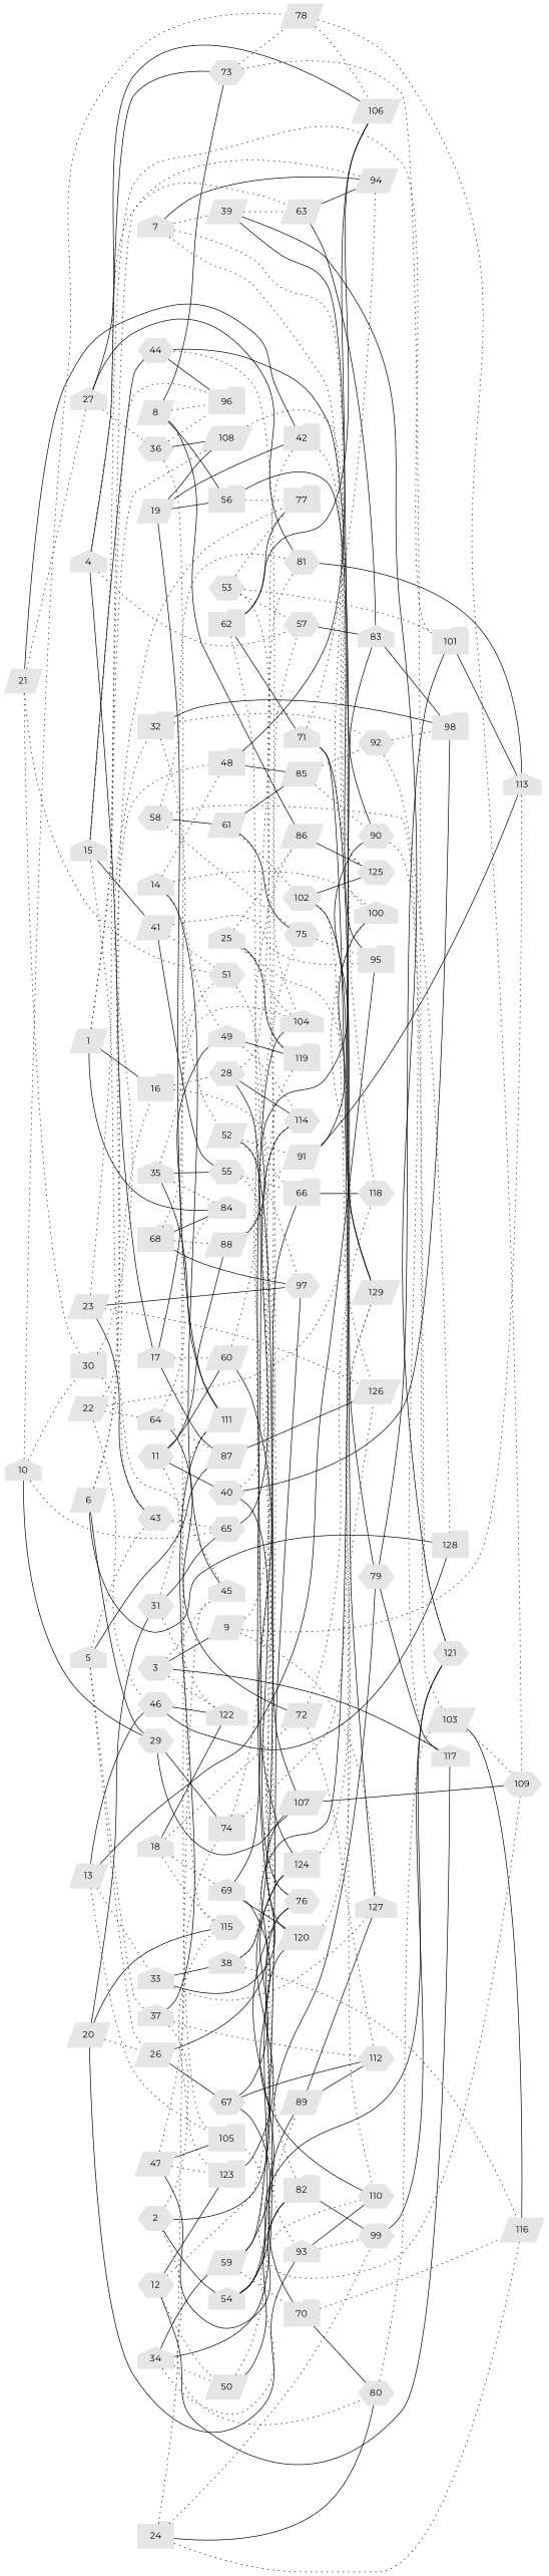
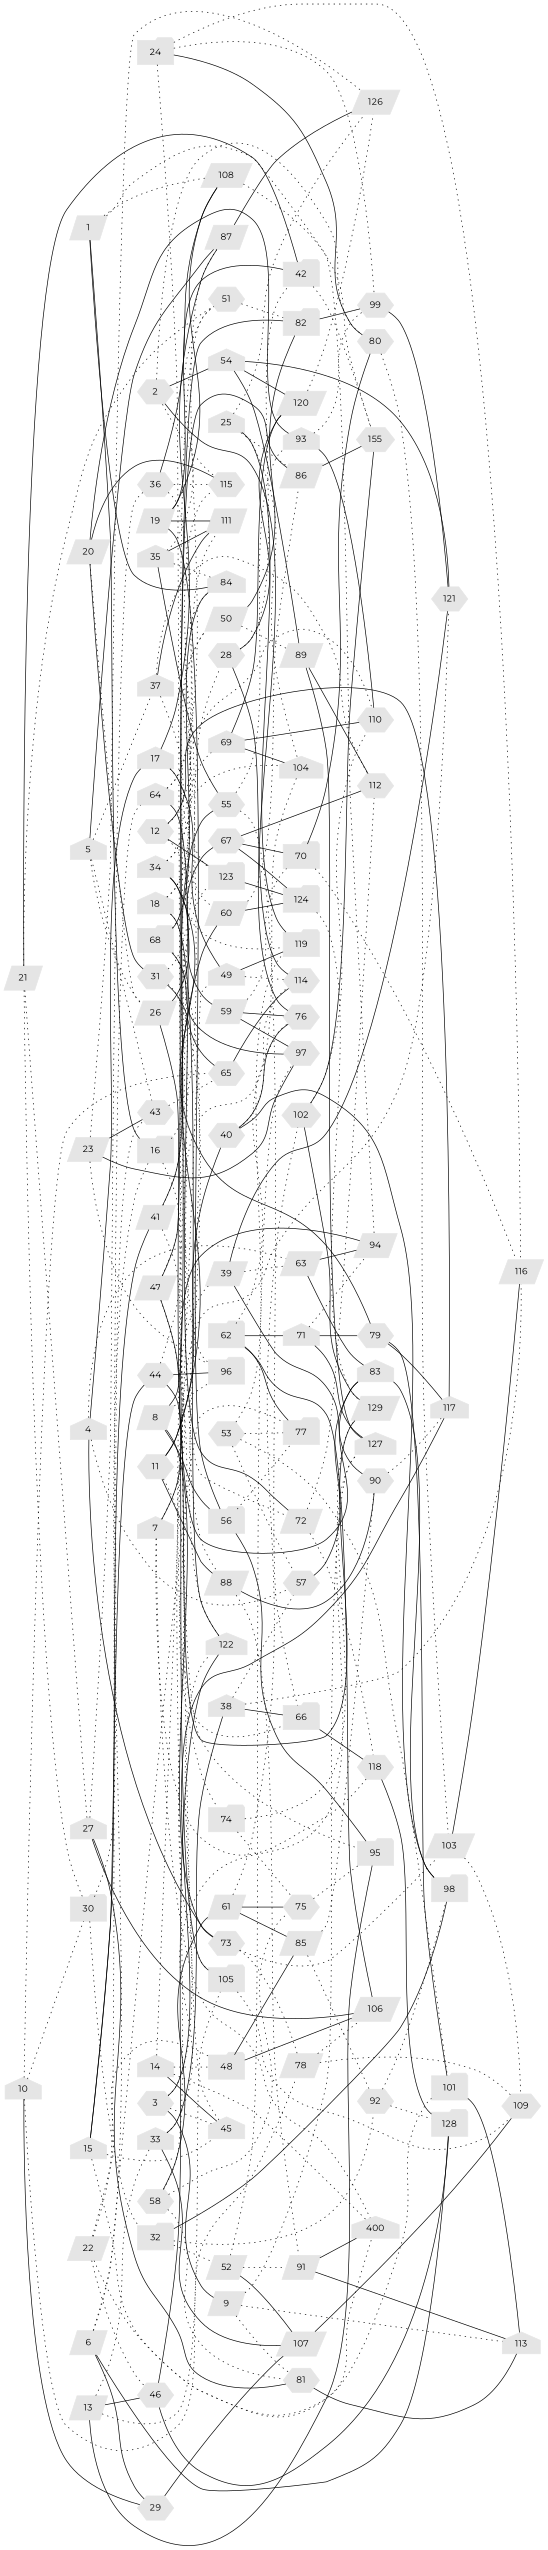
  graph {
    fontname=Montserrat
    rankdir=LR
    node [color=gray90 fontname=Montserrat shape=parallelogram style=filled]
    edge [fontname=Montserrat style=dotted]
    16 [shape=folder]
    1
    84 [shape=house]
    94
    108
    28 [shape=hexagon]
    66 [shape=folder]
-   125 [shape=hexagon]
+   125 [shape=hexagon label=155]
    2 [shape=hexagon]
    54 [shape=house]
    76 [shape=hexagon]
    80 [shape=hexagon]
    115 [shape=hexagon]
    120
    121 [shape=hexagon]
    89
    103
    3 [shape=hexagon]
    9
    45 [shape=house]
    117 [shape=house]
    122 [shape=house]
    81 [shape=hexagon]
    113 [shape=house]
    127 [shape=house]
    4 [shape=house]
    17 [shape=house]
    57 [shape=hexagon]
    63
    73 [shape=hexagon]
    87
    60
    49 [shape=house]
    83 [shape=house]
    78
    5 [shape=house]
    26
    37 [shape=house]
    43 [shape=hexagon]
    67 [shape=hexagon]
    123 [shape=folder]
    111
    112 [shape=hexagon]
    65 [shape=hexagon]
    126
    6
    29 [shape=hexagon]
    77 [shape=folder]
    128 [shape=folder]
    74 [shape=folder]
    107
    7 [shape=house]
    39
-   100 [shape=house]
+   100 [shape=house label=400]
    118 [shape=hexagon]
    90 [shape=hexagon]
    8
    56 [shape=folder]
    86
    96 [shape=folder]
    95 [shape=folder]
    10 [shape=house]
    30 [shape=folder]
    32 [shape=folder]
    114 [shape=hexagon]
    106
    109 [shape=hexagon]
    11 [shape=hexagon]
    40 [shape=hexagon]
    88
    105 [shape=folder]
    98 [shape=folder]
    124 [shape=folder]
    91
    12 [shape=hexagon]
    50
    119 [shape=folder]
    82 [shape=folder]
    13
    33 [shape=house]
    46 [shape=hexagon]
    38 [shape=house]
    14 [shape=house]
    48 [shape=folder]
    85
    15 [shape=house]
    41
    44 [shape=hexagon]
    101 [shape=folder]
    51 [shape=hexagon]
    55 [shape=hexagon]
    104 [shape=house]
    129
    42 [shape=folder]
    18 [shape=house]
    69 [shape=house]
    72
    110 [shape=hexagon]
    19
    20
    31 [shape=hexagon]
    93 [shape=house]
    99 [shape=hexagon]
    21
    27 [shape=house]
    36 [shape=hexagon]
    22
    64 [shape=house]
    23
    97 [shape=hexagon]
    24 [shape=folder]
    116
    25 [shape=house]
    70 [shape=folder]
    75 [shape=hexagon]
    52
    92 [shape=hexagon]
    34 [shape=house]
    59
    79 [shape=hexagon]
    35 [shape=house]
    47
    53 [shape=hexagon]
    58 [shape=hexagon]
    61
    102 [shape=hexagon]
    62 [shape=folder]
    71 [shape=house]
    68 [shape=folder]
    16 -- 28
    16 -- 66
    1 -- 16 [style=solid]
    1 -- 84 [style=solid]
    1 -- 94
    1 -- 108
    108 -- 125
    28 -- 120 [style=solid]
    28 -- 114 [style=solid]
    28 -- 42
    66 -- 118 [style=solid]
    2 -- 54 [style=solid]
    2 -- 76 [style=solid]
    2 -- 80
    2 -- 115
    54 -- 120 [style=solid]
    54 -- 121 [style=solid]
    54 -- 89 [style=solid]
    80 -- 103
    120 -- 126
    89 -- 127 [style=solid]
    89 -- 112 [style=solid]
    103 -- 109
    103 -- 116 [style=solid]
    3 -- 9 [style=solid]
    3 -- 45
    3 -- 117 [style=solid]
    3 -- 122
    9 -- 81
    9 -- 113
    9 -- 127
    81 -- 113 [style=solid]
    4 -- 17 [style=solid]
    4 -- 57
    4 -- 63
    4 -- 73 [style=solid]
    17 -- 87 [style=solid]
    17 -- 60
    17 -- 49 [style=solid]
    57 -- 83 [style=solid]
    63 -- 94 [style=solid]
    63 -- 83 [style=solid]
    73 -- 103
    73 -- 78
    87 -- 126 [style=solid]
    60 -- 86
    60 -- 124 [style=solid]
    49 -- 114
    49 -- 119 [style=solid]
    83 -- 98 [style=solid]
    78 -- 106
    78 -- 109
    5 -- 87 [style=solid]
    5 -- 26
    5 -- 37
    5 -- 43
    26 -- 83 [style=solid]
    26 -- 67 [style=solid]
    37 -- 123
    37 -- 111 [style=solid]
    37 -- 112
    43 -- 65
    67 -- 112 [style=solid]
    67 -- 124 [style=solid]
    67 -- 70 [style=solid]
    123 -- 124 [style=solid]
    65 -- 114 [style=solid]
    6 -- 16
    6 -- 29 [style=solid]
    6 -- 77
    6 -- 128 [style=solid]
-   29 -- 74 [style=solid]
    29 -- 107 [style=solid]
    74 -- 129
    74 -- 75
    107 -- 109 [style=solid]
    7 -- 94 [style=solid]
    7 -- 39
    7 -- 100
    7 -- 118
    39 -- 121 [style=solid]
    39 -- 63
    39 -- 90 [style=solid]
+   118 -- 128 [style=solid]
    90 -- 117
    8 -- 73 [style=solid]
    8 -- 56 [style=solid]
    8 -- 86 [style=solid]
    8 -- 96
    56 -- 77
    56 -- 95 [style=solid]
    86 -- 125 [style=solid]
    10 -- 78
    10 -- 65
    10 -- 29 [style=solid]
    10 -- 30
    30 -- 43
    30 -- 32
    32 -- 98 [style=solid]
    32 -- 52
    32 -- 92
    11 -- 60 [style=solid]
    11 -- 40 [style=solid]
    11 -- 88 [style=solid]
    11 -- 105
    40 -- 76 [style=solid]
    40 -- 114
    40 -- 98 [style=solid]
    88 -- 90 [style=solid]
    88 -- 91
    105 -- 109
    124 -- 129
    91 -- 113 [style=solid]
    91 -- 100 [style=solid]
    12 -- 117 [style=solid]
    12 -- 123 [style=solid]
    12 -- 50
    12 -- 119
    50 -- 89
    50 -- 82 [style=solid]
    82 -- 99 [style=solid]
    13 -- 95 [style=solid]
    13 -- 105
    13 -- 33
    13 -- 46 [style=solid]
    33 -- 127
    33 -- 107 [style=solid]
    33 -- 38 [style=solid]
    46 -- 122 [style=solid]
    46 -- 128 [style=solid]
    38 -- 66 [style=solid]
    38 -- 57
    38 -- 116
    14 -- 45 [style=solid]
    14 -- 49
    14 -- 100
    14 -- 48
    48 -- 106 [style=solid]
    48 -- 85 [style=solid]
    85 -- 90
    85 -- 92
    15 -- 45
    15 -- 41 [style=solid]
    15 -- 44 [style=solid]
    15 -- 101
    41 -- 95
    41 -- 51
    41 -- 55 [style=solid]
    44 -- 96 [style=solid]
    44 -- 104
    44 -- 129 [style=solid]
    101 -- 113 [style=solid]
    51 -- 82
    55 -- 66
    55 -- 93
    42 -- 125
    18 -- 115
    18 -- 122 [style=solid]
    18 -- 69
    18 -- 72
    69 -- 120 [style=solid]
    69 -- 104 [style=solid]
    69 -- 110 [style=solid]
    72 -- 112
    72 -- 118
    19 -- 108 [style=solid]
    19 -- 111 [style=solid]
    19 -- 56 [style=solid]
    19 -- 42 [style=solid]
    20 -- 115 [style=solid]
    20 -- 26
    20 -- 31 [style=solid]
    20 -- 93 [style=solid]
    31 -- 122
    31 -- 111
    31 -- 65 [style=solid]
    93 -- 110 [style=solid]
    93 -- 99
    99 -- 121 [style=solid]
    21 -- 30
    21 -- 51
    21 -- 42 [style=solid]
    21 -- 27
    27 -- 81 [style=solid]
    27 -- 106 [style=solid]
    27 -- 36
    36 -- 108 [style=solid]
    36 -- 115
    36 -- 96
    22 -- 100
    22 -- 46
    22 -- 48
    22 -- 64
    64 -- 84
    64 -- 87
    64 -- 72 [style=solid]
    23 -- 43 [style=solid]
    23 -- 126
    23 -- 96
    23 -- 97 [style=solid]
    24 -- 80 [style=solid]
    24 -- 45
    24 -- 99
    24 -- 116
    25 -- 126
    25 -- 86
    25 -- 119 [style=solid]
    25 -- 104
    70 -- 80 [style=solid]
    70 -- 116
    75 -- 95
    52 -- 107 [style=solid]
    52 -- 91
    52 -- 97
    92 -- 128
    92 -- 98
    34 -- 50
    34 -- 110
    34 -- 59 [style=solid]
    34 -- 79 [style=solid]
    59 -- 76 [style=solid]
    59 -- 97 [style=solid]
    59 -- 70
    79 -- 117 [style=solid]
    79 -- 101 [style=solid]
    35 -- 84
    35 -- 111 [style=solid]
    35 -- 51
    35 -- 55 [style=solid]
    47 -- 123
    47 -- 74
    47 -- 105 [style=solid]
    47 -- 82 [style=solid]
    53 -- 57
    53 -- 77
    53 -- 119
    53 -- 101
    58 -- 121
    58 -- 81
    58 -- 75
    58 -- 61 [style=solid]
    61 -- 85 [style=solid]
    61 -- 75 [style=solid]
    61 -- 102
    102 -- 125 [style=solid]
    102 -- 129 [style=solid]
    102 -- 110
    62 -- 76
    62 -- 77 [style=solid]
    62 -- 106 [style=solid]
    62 -- 71 [style=solid]
    71 -- 94
    71 -- 127 [style=solid]
    71 -- 79 [style=solid]
    68 -- 84 [style=solid]
    68 -- 88
    68 -- 104
    68 -- 97 [style=solid]
  }
